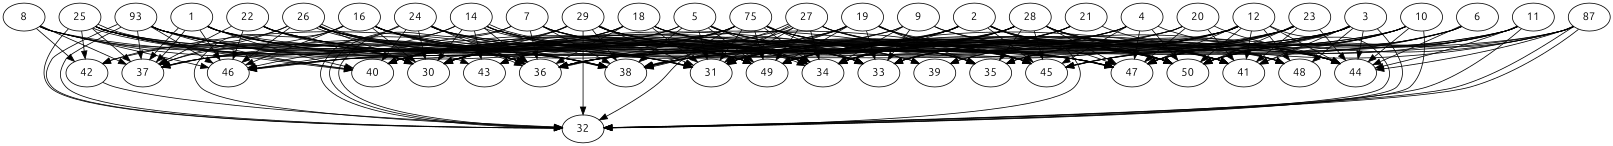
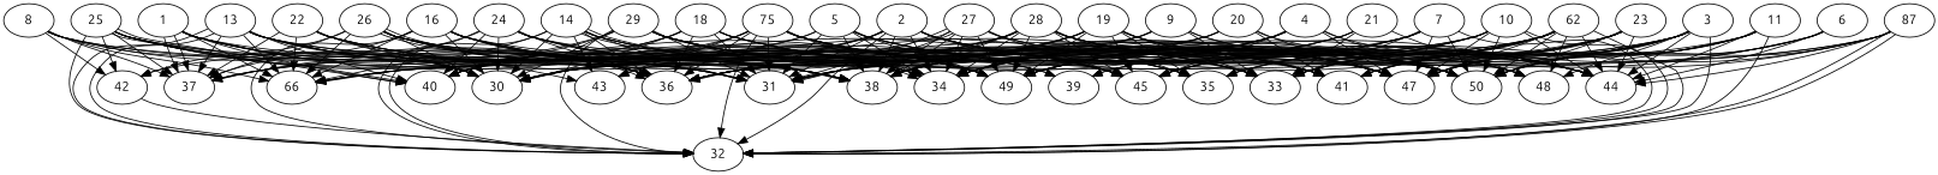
  digraph {
    fontname=Ubuntu
    node [alpha=0.04 fontname=Ubuntu]
    edge [fontname=Ubuntu]
    1 [alpha=0.19 expect_size=34031616]
    30 [alpha=0.14 expect_size=20611072]
    31 [alpha=0.03 expect_size=22376448]
    36 [alpha=0.19 expect_size=40540160]
    37 [alpha=0.11 expect_size=38364160]
    38 [alpha=0.06 expect_size=16551936]
    40 [alpha=0.05 expect_size=51377152]
    41 [expect_size=36467712]
    45 [alpha=0.19 expect_size=7494656]
-   46 [alpha=0.18 expect_size=20568064]
+   46 [alpha=0.18 expect_size=20568064 label=66]
    32 [alpha=0.10 expect_size=30659584]
    2 [alpha=0.05 expect_size=40658944]
    34 [alpha=0.16 expect_size=18495488]
    44 [expect_size=16556032]
    47 [alpha=0.06 expect_size=18152448]
    50 [expect_size=48434176]
    3 [alpha=0.09 expect_size=39447552]
    33 [alpha=0.18 expect_size=33693696]
    48 [alpha=0.12 expect_size=44461056]
    49 [alpha=0.15 expect_size=10851328]
    4 [alpha=0.01 expect_size=46339072]
    5 [alpha=0.13 expect_size=36271104]
    35 [alpha=0.06 expect_size=26163200]
    6 [alpha=0.15 expect_size=29166592]
    7 [expect_size=49343488]
    8 [alpha=0.13 expect_size=30742528]
    42 [expect_size=44679168]
    9 [alpha=0.03 expect_size=18919424]
    10 [alpha=0.11 expect_size=14390272]
    39 [alpha=0.16 expect_size=47788032]
    11 [alpha=0.11 expect_size=46861312]
-   12 [alpha=0.19 expect_size=44817408]
-   13 [alpha=0.20 expect_size=8541184 label=93]
+   12 [alpha=0.19 expect_size=44817408 label=62]
+   13 [alpha=0.20 expect_size=8541184]
    14 [alpha=0.16 expect_size=29215744]
    43 [expect_size=21213184]
    n36 [alpha=0.08 expect_size=31781888 label=75]
    16 [expect_size=14802944]
    n38 [alpha=0.10 expect_size=49457152 label=87]
    18 [alpha=0.18 expect_size=10972160]
    19 [alpha=0.10 expect_size=41979904]
    20 [alpha=0.01 expect_size=50077696]
    21 [expect_size=29057024]
    22 [alpha=0.01 expect_size=6764544]
    23 [alpha=0.14 expect_size=52168704]
    24 [alpha=0.03 expect_size=51803136]
    25 [alpha=0.06 expect_size=42474496]
    26 [alpha=0.19 expect_size=14669824]
    27 [alpha=0.11 expect_size=25224192]
    28 [alpha=0.13 expect_size=49115136]
    29 [alpha=0.02 expect_size=43760640]
    1 -> 30
    1 -> 31
    1 -> 36
    1 -> 37
    1 -> 37
    1 -> 38
    1 -> 40
    1 -> 41
    1 -> 45
    1 -> 46
    2 -> 30
    2 -> 31
    2 -> 36
    2 -> 37
    2 -> 38
    2 -> 41
    2 -> 45
    2 -> 32
    2 -> 34
    2 -> 44
    2 -> 47
    2 -> 50
    3 -> 30
    3 -> 36
    3 -> 38
    3 -> 41
    3 -> 45
    3 -> 32
    3 -> 44
    3 -> 47
    3 -> 50
    3 -> 33
    3 -> 48
    3 -> 49
    4 -> 30
    4 -> 36
    4 -> 45
    4 -> 34
    4 -> 44
    4 -> 47
    4 -> 50
    4 -> 49
    5 -> 30
    5 -> 31
    5 -> 38
    5 -> 40
    5 -> 34
    5 -> 47
    5 -> 50
    5 -> 49
    5 -> 35
    6 -> 45
    6 -> 34
    6 -> 44
    6 -> 47
    6 -> 50
    7 -> 36
    7 -> 38
    7 -> 46
    7 -> 32
    7 -> 47
    7 -> 50
    7 -> 33
    7 -> 49
    8 -> 30
    8 -> 36
    8 -> 37
    8 -> 38
    8 -> 46
    8 -> 47
    8 -> 42
    42 -> 32
    9 -> 36
    9 -> 34
    9 -> 50
    9 -> 33
    9 -> 48
    9 -> 42
    10 -> 36
+   10 -> 38
    10 -> 40
    10 -> 45
    10 -> 32
    10 -> 44
    10 -> 47
    10 -> 50
    10 -> 39
    11 -> 36
    11 -> 38
    11 -> 41
    11 -> 32
    11 -> 44
    11 -> 47
    11 -> 50
    11 -> 33
    12 -> 30
    12 -> 31
    12 -> 36
    12 -> 38
    12 -> 41
    12 -> 32
    12 -> 34
    12 -> 44
    12 -> 47
    12 -> 50
    12 -> 33
    12 -> 48
    12 -> 49
    12 -> 35
    13 -> 30
    13 -> 36
    13 -> 37
    13 -> 40
    13 -> 46
    13 -> 32
    13 -> 32
    13 -> 34
    13 -> 50
    13 -> 33
    13 -> 49
    13 -> 35
    14 -> 30
    14 -> 31
    14 -> 36
    14 -> 45
    14 -> 46
    14 -> 32
    14 -> 34
    14 -> 34
    14 -> 47
    14 -> 35
    14 -> 43
    n36 -> 30
    n36 -> 31
    n36 -> 36
    n36 -> 40
    n36 -> 41
    n36 -> 45
    n36 -> 32
    n36 -> 34
    n36 -> 47
    n36 -> 50
    n36 -> 33
    n36 -> 49
    n36 -> 43
    16 -> 30
    16 -> 31
    16 -> 36
    16 -> 37
    16 -> 38
    16 -> 46
    16 -> 32
    16 -> 34
    16 -> 44
    16 -> 33
    16 -> 49
    n38 -> 31
    n38 -> 36
    n38 -> 32
    n38 -> 32
    n38 -> 44
    n38 -> 50
    n38 -> 49
    n38 -> 35
    18 -> 30
    18 -> 31
    18 -> 36
    18 -> 40
    18 -> 41
    18 -> 46
    18 -> 44
    18 -> 47
    18 -> 33
    19 -> 30
    19 -> 31
    19 -> 38
-   28 -> 41
+   19 -> 41
    19 -> 45
    19 -> 44
    19 -> 47
    19 -> 33
    19 -> 49
    19 -> 35
    19 -> 43
    20 -> 31
    20 -> 41
    20 -> 46
    20 -> 34
    20 -> 44
    20 -> 47
    21 -> 31
    21 -> 34
    21 -> 33
    21 -> 48
    21 -> 49
    22 -> 30
    22 -> 36
    22 -> 37
    22 -> 46
    22 -> 34
    22 -> 33
    22 -> 49
    22 -> 43
    23 -> 41
    23 -> 45
    23 -> 46
    23 -> 44
    23 -> 47
    23 -> 50
    23 -> 33
    23 -> 49
    23 -> 35
    23 -> 39
    24 -> 30
    24 -> 36
    24 -> 37
    24 -> 38
    24 -> 40
    24 -> 32
    24 -> 47
    24 -> 48
    24 -> 49
    24 -> 39
    25 -> 30
    25 -> 31
    25 -> 36
    25 -> 37
    25 -> 38
    25 -> 40
    25 -> 40
    25 -> 45
    25 -> 32
    25 -> 50
    25 -> 49
    25 -> 42
    26 -> 30
    26 -> 31
    26 -> 36
    26 -> 36
    26 -> 37
    26 -> 38
    26 -> 46
    26 -> 44
    26 -> 50
    26 -> 49
    26 -> 42
    26 -> 39
    27 -> 31
    27 -> 31
    27 -> 37
    27 -> 38
    27 -> 38
    27 -> 45
    27 -> 34
    27 -> 44
    27 -> 50
    27 -> 49
    28 -> 30
    28 -> 31
    28 -> 38
    28 -> 40
    28 -> 45
    28 -> 46
    28 -> 34
    28 -> 44
    28 -> 47
    28 -> 50
    28 -> 48
    28 -> 49
    28 -> 35
    29 -> 30
    29 -> 31
    29 -> 37
    29 -> 38
    29 -> 40
    29 -> 41
    29 -> 45
    29 -> 32
    29 -> 34
    29 -> 50
    29 -> 35
  }
